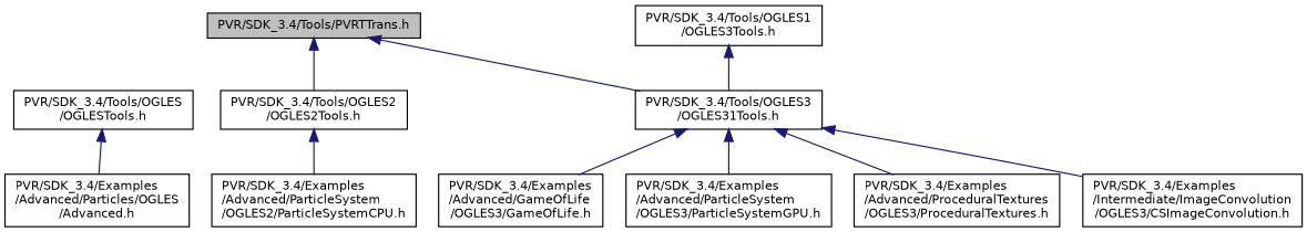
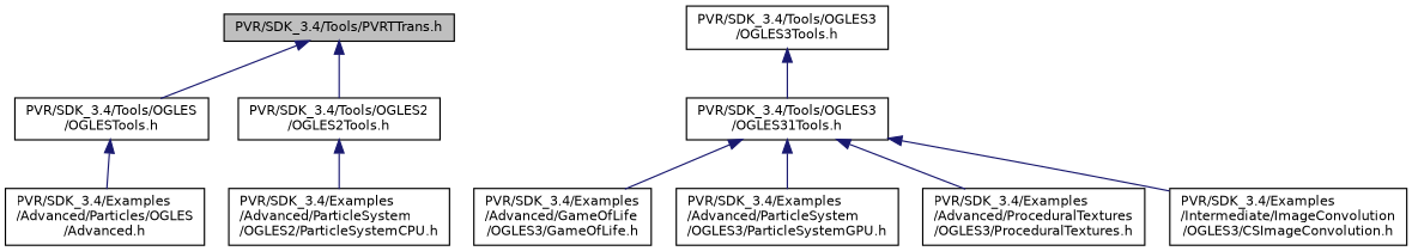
  digraph {
    node [color=black fillcolor=white fontname=Helvetica fontsize=10 shape=record style=filled]
    edge [color=midnightblue dir=back fontname=Helvetica fontsize=10 labelfontname=Helvetica labelfontsize=10 style=solid]
    n1 [fillcolor=grey75 fontcolor=black height=0.2 label="PVR/SDK_3.4/Tools/PVRTTrans.h" width=0.4]
    n2 [height=0.2 label="PVR/SDK_3.4/Tools/OGLES\l/OGLESTools.h" width=0.4]
    n3 [height=0.2 label="PVR/SDK_3.4/Tools/OGLES2\l/OGLES2Tools.h" width=0.4]
    n4 [height=0.2 label="PVR/SDK_3.4/Examples\l/Advanced/Particles/OGLES\l/Advanced.h" width=0.4]
    n5 [height=0.2 label="PVR/SDK_3.4/Examples\l/Advanced/ParticleSystem\l/OGLES2/ParticleSystemCPU.h" width=0.4]
-   n6 [height=0.2 label="PVR/SDK_3.4/Tools/OGLES1\l/OGLES3Tools.h" width=0.4]
+   n6 [height=0.2 label="PVR/SDK_3.4/Tools/OGLES3\l/OGLES3Tools.h" width=0.4]
    n7 [height=0.2 label="PVR/SDK_3.4/Tools/OGLES3\l/OGLES31Tools.h" width=0.4]
    n8 [height=0.2 label="PVR/SDK_3.4/Examples\l/Advanced/GameOfLife\l/OGLES3/GameOfLife.h" width=0.4]
    n9 [height=0.2 label="PVR/SDK_3.4/Examples\l/Advanced/ParticleSystem\l/OGLES3/ParticleSystemGPU.h" width=0.4]
    n10 [height=0.2 label="PVR/SDK_3.4/Examples\l/Advanced/ProceduralTextures\l/OGLES3/ProceduralTextures.h" width=0.4]
    n11 [height=0.2 label="PVR/SDK_3.4/Examples\l/Intermediate/ImageConvolution\l/OGLES3/CSImageConvolution.h" width=0.4]
-   n1 -> n7
+   n1 -> n2
    n1 -> n3
    n2 -> n4
    n3 -> n5
    n6 -> n7
    n7 -> n8
    n7 -> n9
    n7 -> n10
    n7 -> n11
  }
